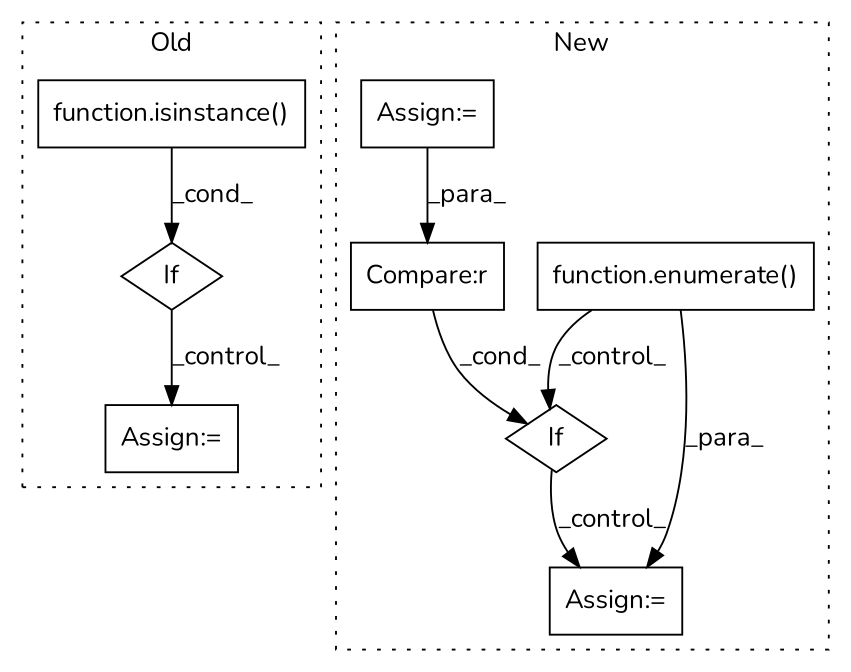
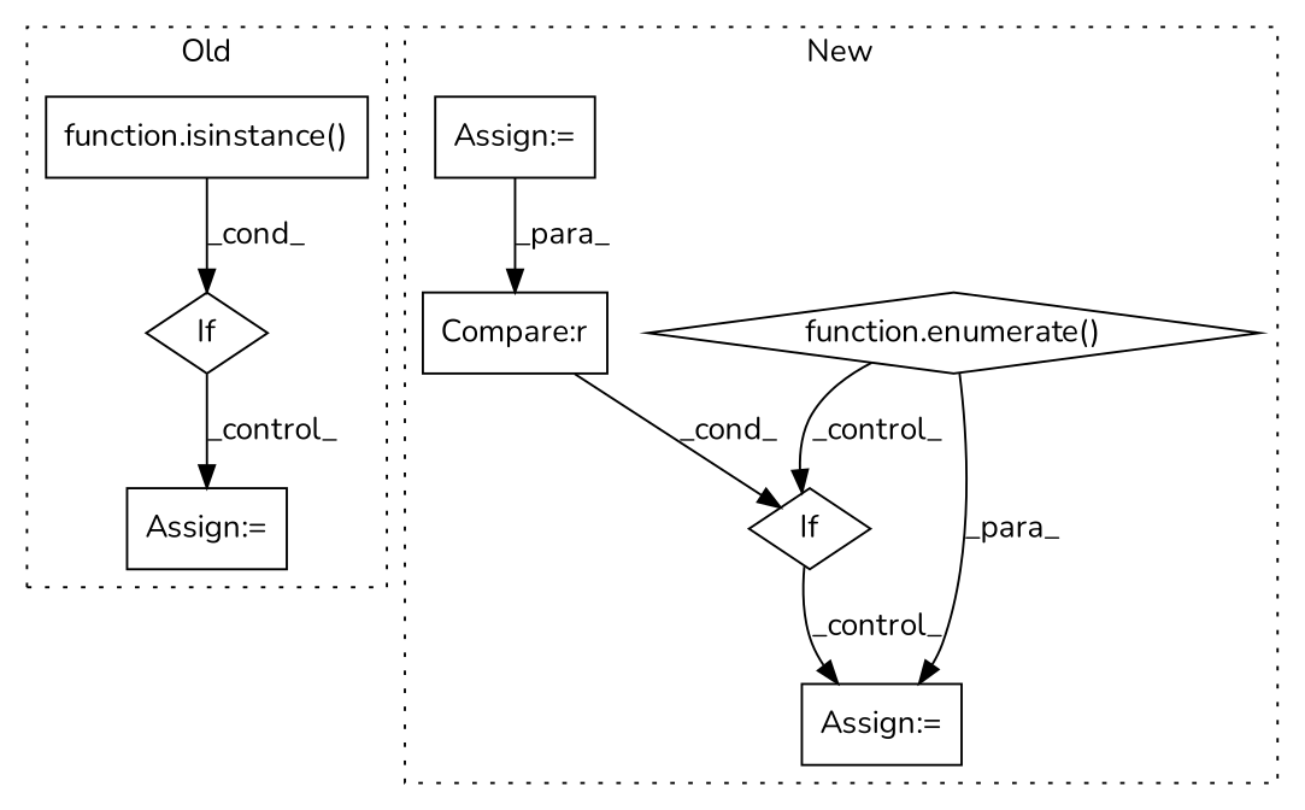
  digraph {
    fontname=Nunito
    node [a=68 fontname=Nunito l=3 shape=box]
    edge [fontname=Nunito]
    n1 [a=75 l="11,1" label="function.isinstance()" s="3039,3070"]
    n2 [a=96 label=If s=3022 shape=diamond]
    n3 [label="Assign:=" s=3863]
-   n4 [a=75 l="10,1" label="function.enumerate()" s="3179,3199"]
+   n4 [a=75 l="10,1" label="function.enumerate()" s="3179,3199" shape=diamond]
    n5 [label="Assign:=" s=3665]
    n6 [l=25 label="Assign:=" s=3110]
    n7 [a=96 label=If s=3421 shape=diamond]
    n8 [a=40 l=13 label="Compare:r" s=3424]
    subgraph cluster_1 {
      label=Old
      style=dotted
      n1
      n2
      n3
    }
    subgraph cluster_2 {
      label=New
      style=dotted
      n4
      n5
      n6
      n7
      n8
    }
    n1 -> n2 [label=_cond_]
    n2 -> n3 [label=_control_]
    n4 -> n5 [label=_para_]
    n4 -> n7 [label=_control_]
    n6 -> n8 [label=_para_]
    n7 -> n5 [label=_control_]
    n8 -> n7 [label=_cond_]
  }
